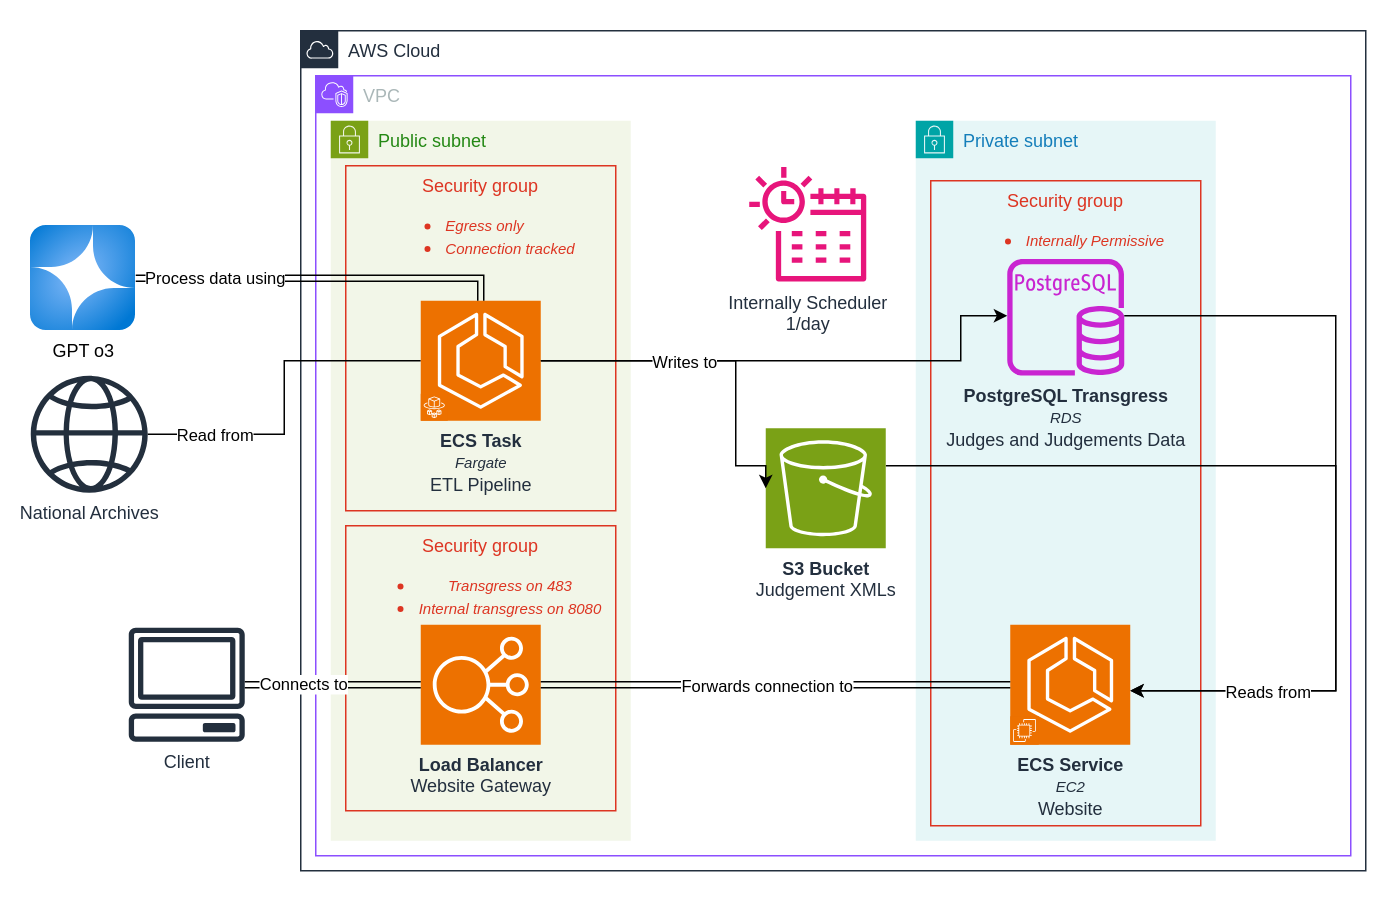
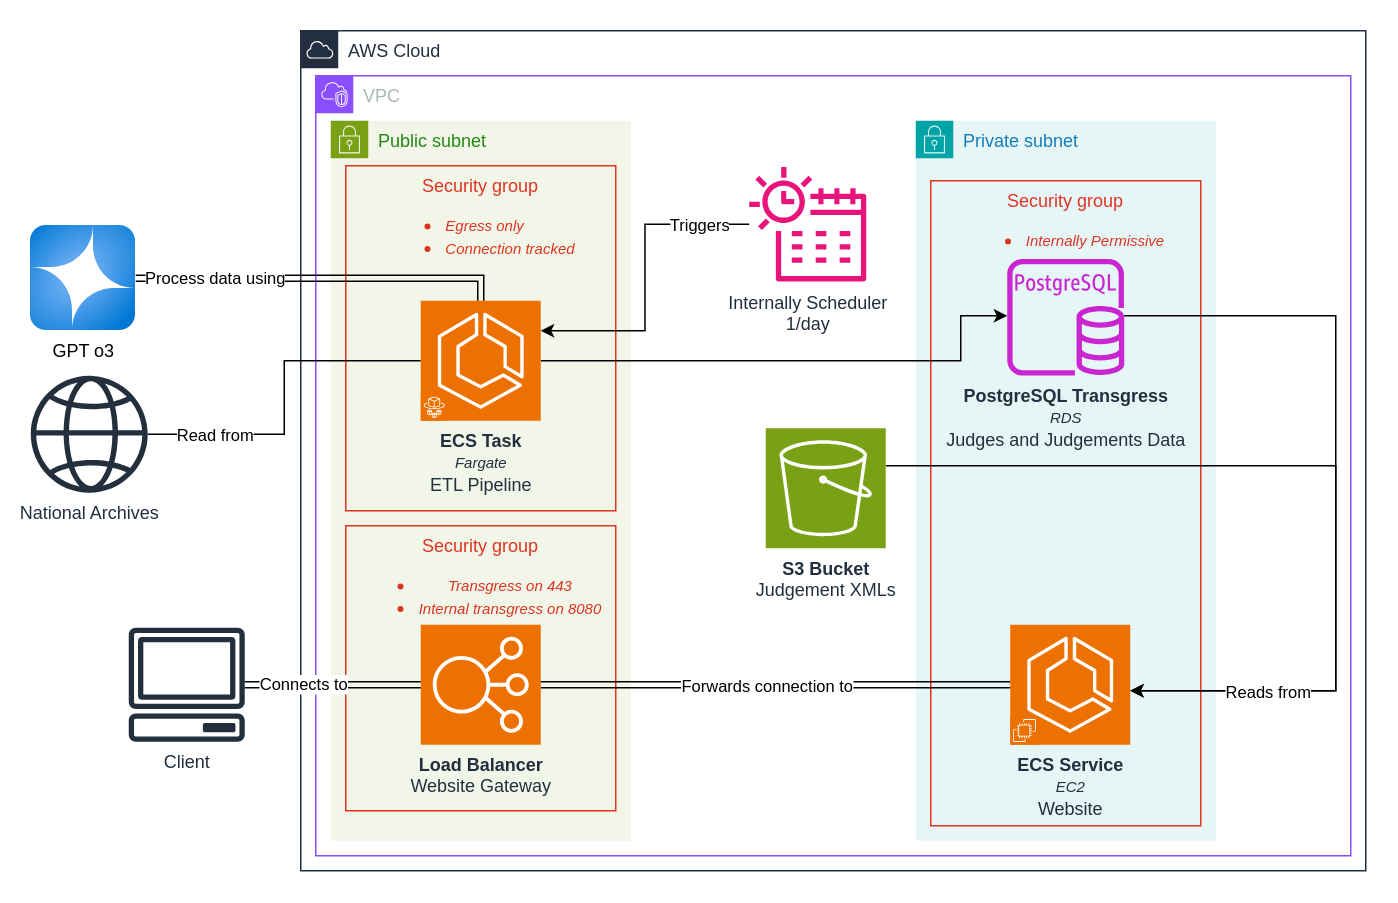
  <mxCell id="0" />
  <mxCell id="1" parent="0" />
  <mxCell id="2" value="Public subnet" style="points=[[0,0],[0.25,0],[0.5,0],[0.75,0],[1,0],[1,0.25],[1,0.5],[1,0.75],[1,1],[0.75,1],[0.5,1],[0.25,1],[0,1],[0,0.75],[0,0.5],[0,0.25]];outlineConnect=0;gradientColor=none;html=1;whiteSpace=wrap;fontSize=12;fontStyle=0;container=1;pointerEvents=0;collapsible=0;recursiveResize=0;shape=mxgraph.aws4.group;grIcon=mxgraph.aws4.group_security_group;grStroke=0;strokeColor=#7AA116;fillColor=#F2F6E8;verticalAlign=top;align=left;spacingLeft=30;fontColor=#248814;dashed=0;" parent="1" vertex="1"><mxGeometry x="220" y="80" width="200" height="480" as="geometry" /></mxCell>
  <mxCell id="3" value="Security group&lt;div&gt;&lt;ul&gt;&lt;li style=&quot;text-align: left;&quot;&gt;&lt;i&gt;&lt;font style=&quot;font-size: 10px;&quot;&gt;Egress only&lt;/font&gt;&lt;/i&gt;&lt;/li&gt;&lt;li&gt;&lt;i&gt;&lt;font style=&quot;font-size: 10px;&quot;&gt;Connection t&lt;/font&gt;&lt;/i&gt;&lt;i style=&quot;background-color: transparent; color: light-dark(rgb(221, 53, 34), rgb(255, 133, 117));&quot;&gt;&lt;font style=&quot;font-size: 10px;&quot;&gt;racked&lt;/font&gt;&lt;/i&gt;&lt;/li&gt;&lt;/ul&gt;&lt;/div&gt;" style="fillColor=none;strokeColor=#DD3522;verticalAlign=top;fontStyle=0;fontColor=#DD3522;whiteSpace=wrap;html=1;" parent="1" vertex="1"><mxGeometry x="230" y="110" width="180" height="230" as="geometry" /></mxCell>
  <mxCell id="4" value="Internally Scheduler&lt;div&gt;1/day&lt;/div&gt;" style="sketch=0;outlineConnect=0;fontColor=#232F3E;gradientColor=none;fillColor=#E7157B;strokeColor=none;dashed=0;verticalLabelPosition=bottom;verticalAlign=top;align=center;html=1;fontSize=12;fontStyle=0;aspect=fixed;pointerEvents=1;shape=mxgraph.aws4.eventbridge_scheduler;" parent="1" vertex="1"><mxGeometry x="499" y="110" width="78" height="78" as="geometry" /></mxCell>
  <mxCell id="5" value="National Archives" style="sketch=0;outlineConnect=0;fontColor=#232F3E;gradientColor=none;fillColor=#232F3D;strokeColor=none;dashed=0;verticalLabelPosition=bottom;verticalAlign=top;align=center;html=1;fontSize=12;fontStyle=0;aspect=fixed;pointerEvents=1;shape=mxgraph.aws4.globe;" parent="1" vertex="1"><mxGeometry x="20" y="250" width="78" height="78" as="geometry" /></mxCell>
  <mxCell id="6" value="Client" style="sketch=0;outlineConnect=0;fontColor=#232F3E;gradientColor=none;fillColor=#232F3D;strokeColor=none;dashed=0;verticalLabelPosition=bottom;verticalAlign=top;align=center;html=1;fontSize=12;fontStyle=0;aspect=fixed;pointerEvents=1;shape=mxgraph.aws4.client;" parent="1" vertex="1"><mxGeometry x="85" y="418" width="78" height="76" as="geometry" /></mxCell>
  <mxCell id="7" value="VPC" style="points=[[0,0],[0.25,0],[0.5,0],[0.75,0],[1,0],[1,0.25],[1,0.5],[1,0.75],[1,1],[0.75,1],[0.5,1],[0.25,1],[0,1],[0,0.75],[0,0.5],[0,0.25]];outlineConnect=0;gradientColor=none;html=1;whiteSpace=wrap;fontSize=12;fontStyle=0;container=1;pointerEvents=0;collapsible=0;recursiveResize=0;shape=mxgraph.aws4.group;grIcon=mxgraph.aws4.group_vpc2;strokeColor=#8C4FFF;fillColor=none;verticalAlign=top;align=left;spacingLeft=30;fontColor=#AAB7B8;dashed=0;" parent="1" vertex="1"><mxGeometry x="210" y="50" width="690" height="520" as="geometry" /></mxCell>
  <mxCell id="8" value="AWS Cloud" style="points=[[0,0],[0.25,0],[0.5,0],[0.75,0],[1,0],[1,0.25],[1,0.5],[1,0.75],[1,1],[0.75,1],[0.5,1],[0.25,1],[0,1],[0,0.75],[0,0.5],[0,0.25]];outlineConnect=0;gradientColor=none;html=1;whiteSpace=wrap;fontSize=12;fontStyle=0;container=0;pointerEvents=0;collapsible=0;recursiveResize=0;shape=mxgraph.aws4.group;grIcon=mxgraph.aws4.group_aws_cloud;strokeColor=#232F3E;fillColor=none;verticalAlign=top;align=left;spacingLeft=30;fontColor=#232F3E;dashed=0;" parent="1" vertex="1"><mxGeometry x="200" y="20" width="710" height="560" as="geometry" /></mxCell>
  <mxCell id="9" value="Private subnet" style="points=[[0,0],[0.25,0],[0.5,0],[0.75,0],[1,0],[1,0.25],[1,0.5],[1,0.75],[1,1],[0.75,1],[0.5,1],[0.25,1],[0,1],[0,0.75],[0,0.5],[0,0.25]];outlineConnect=0;gradientColor=none;html=1;whiteSpace=wrap;fontSize=12;fontStyle=0;container=0;pointerEvents=0;collapsible=0;recursiveResize=0;shape=mxgraph.aws4.group;grIcon=mxgraph.aws4.group_security_group;grStroke=0;strokeColor=#00A4A6;fillColor=#E6F6F7;verticalAlign=top;align=left;spacingLeft=30;fontColor=#147EBA;dashed=0;" parent="1" vertex="1"><mxGeometry x="610" y="80" width="200" height="480" as="geometry" /></mxCell>
  <mxCell id="10" value="Security group&lt;div&gt;&lt;ul&gt;&lt;li&gt;&lt;font style=&quot;font-size: 10px;&quot;&gt;&lt;i&gt;Internally Permissive&lt;/i&gt;&lt;/font&gt;&lt;/li&gt;&lt;/ul&gt;&lt;/div&gt;" style="fillColor=none;strokeColor=#DD3522;verticalAlign=top;fontStyle=0;fontColor=#DD3522;whiteSpace=wrap;html=1;" parent="1" vertex="1"><mxGeometry x="620" y="120" width="180" height="430" as="geometry" /></mxCell>
  <mxCell id="11" value="&lt;b&gt;PostgreSQL Transgress&lt;/b&gt;&lt;div&gt;&lt;font style=&quot;font-size: 10px;&quot;&gt;&lt;i&gt;RDS&lt;/i&gt;&lt;/font&gt;&lt;/div&gt;&lt;div&gt;Judges and Judgements Data&lt;/div&gt;" style="sketch=0;outlineConnect=0;fontColor=#232F3E;gradientColor=none;fillColor=#C925D1;strokeColor=none;dashed=0;verticalLabelPosition=bottom;verticalAlign=top;align=center;html=1;fontSize=12;fontStyle=0;aspect=fixed;pointerEvents=1;shape=mxgraph.aws4.rds_postgresql_instance;" parent="1" vertex="1"><mxGeometry x="671" y="172" width="78" height="78" as="geometry" /></mxCell>
  <mxCell id="12" style="edgeStyle=orthogonalEdgeStyle;rounded=0;orthogonalLoop=1;jettySize=auto;html=1;entryX=0;entryY=0.5;entryDx=0;entryDy=0;entryPerimeter=0;endArrow=none;" parent="1" source="5" target="15" edge="1"><mxGeometry relative="1" as="geometry" /></mxCell>
  <mxCell id="13" value="Read from" style="edgeLabel;html=1;align=center;verticalAlign=middle;resizable=0;points=[];" parent="12" vertex="1" connectable="0"><mxGeometry x="-0.453" relative="1" as="geometry"><mxPoint x="-19" as="offset" /></mxGeometry></mxCell>
  <mxCell id="14" style="edgeStyle=orthogonalEdgeStyle;rounded=0;orthogonalLoop=1;jettySize=auto;html=1;" parent="1" source="15" target="11" edge="1"><mxGeometry relative="1" as="geometry"><Array as="points"><mxPoint x="640" y="240" /><mxPoint x="640" y="210" /></Array></mxGeometry></mxCell>
  <mxCell id="15" value="&lt;b&gt;ECS Task&lt;/b&gt;&lt;div&gt;&lt;i&gt;&lt;font style=&quot;font-size: 10px;&quot;&gt;Fargate&lt;/font&gt;&lt;/i&gt;&lt;/div&gt;&lt;div&gt;ETL Pipeline&lt;/div&gt;" style="sketch=0;points=[[0,0,0],[0.25,0,0],[0.5,0,0],[0.75,0,0],[1,0,0],[0,1,0],[0.25,1,0],[0.5,1,0],[0.75,1,0],[1,1,0],[0,0.25,0],[0,0.5,0],[0,0.75,0],[1,0.25,0],[1,0.5,0],[1,0.75,0]];outlineConnect=0;fontColor=#232F3E;fillColor=#ED7100;strokeColor=#ffffff;dashed=0;verticalLabelPosition=bottom;verticalAlign=top;align=center;html=1;fontSize=12;fontStyle=0;aspect=fixed;shape=mxgraph.aws4.resourceIcon;resIcon=mxgraph.aws4.ecs;" parent="1" vertex="1"><mxGeometry x="280" y="200" width="80" height="80" as="geometry" /></mxCell>
  <mxCell id="16" value="" style="sketch=0;points=[[0,0,0],[0.25,0,0],[0.5,0,0],[0.75,0,0],[1,0,0],[0,1,0],[0.25,1,0],[0.5,1,0],[0.75,1,0],[1,1,0],[0,0.25,0],[0,0.5,0],[0,0.75,0],[1,0.25,0],[1,0.5,0],[1,0.75,0]];outlineConnect=0;fontColor=#232F3E;fillColor=#ED7100;strokeColor=#ffffff;dashed=0;verticalLabelPosition=bottom;verticalAlign=top;align=center;html=1;fontSize=12;fontStyle=0;aspect=fixed;shape=mxgraph.aws4.resourceIcon;resIcon=mxgraph.aws4.fargate;" parent="1" vertex="1"><mxGeometry x="280" y="262" width="18" height="18" as="geometry" /></mxCell>
- <mxCell id="17" value="Security group&lt;div&gt;&lt;ul&gt;&lt;li&gt;&lt;span style=&quot;background-color: transparent; color: light-dark(rgb(221, 53, 34), rgb(255, 133, 117));&quot;&gt;&lt;font style=&quot;font-size: 10px;&quot;&gt;&lt;i&gt;Transgress on 483&lt;/i&gt;&lt;/font&gt;&lt;/span&gt;&lt;/li&gt;&lt;li&gt;&lt;span style=&quot;background-color: transparent; color: light-dark(rgb(221, 53, 34), rgb(255, 133, 117));&quot;&gt;&lt;font style=&quot;font-size: 10px;&quot;&gt;&lt;i&gt;Internal transgress on 8080&lt;/i&gt;&lt;/font&gt;&lt;/span&gt;&lt;/li&gt;&lt;/ul&gt;&lt;/div&gt;" style="fillColor=none;strokeColor=#DD3522;verticalAlign=top;fontStyle=0;fontColor=#DD3522;whiteSpace=wrap;html=1;" parent="1" vertex="1"><mxGeometry x="230" y="350" width="180" height="190" as="geometry" /></mxCell>
+ <mxCell id="17" value="Security group&lt;div&gt;&lt;ul&gt;&lt;li&gt;&lt;span style=&quot;background-color: transparent; color: light-dark(rgb(221, 53, 34), rgb(255, 133, 117));&quot;&gt;&lt;font style=&quot;font-size: 10px;&quot;&gt;&lt;i&gt;Transgress on 443&lt;/i&gt;&lt;/font&gt;&lt;/span&gt;&lt;/li&gt;&lt;li&gt;&lt;span style=&quot;background-color: transparent; color: light-dark(rgb(221, 53, 34), rgb(255, 133, 117));&quot;&gt;&lt;font style=&quot;font-size: 10px;&quot;&gt;&lt;i&gt;Internal transgress on 8080&lt;/i&gt;&lt;/font&gt;&lt;/span&gt;&lt;/li&gt;&lt;/ul&gt;&lt;/div&gt;" style="fillColor=none;strokeColor=#DD3522;verticalAlign=top;fontStyle=0;fontColor=#DD3522;whiteSpace=wrap;html=1;" parent="1" vertex="1"><mxGeometry x="230" y="350" width="180" height="190" as="geometry" /></mxCell>
  <mxCell id="18" value="&lt;b&gt;Load Balancer&lt;/b&gt;&lt;div&gt;Website Gateway&lt;/div&gt;" style="sketch=0;points=[[0,0,0],[0.25,0,0],[0.5,0,0],[0.75,0,0],[1,0,0],[0,1,0],[0.25,1,0],[0.5,1,0],[0.75,1,0],[1,1,0],[0,0.25,0],[0,0.5,0],[0,0.75,0],[1,0.25,0],[1,0.5,0],[1,0.75,0]];outlineConnect=0;fontColor=#232F3E;fillColor=#ED7100;strokeColor=#ffffff;dashed=0;verticalLabelPosition=bottom;verticalAlign=top;align=center;html=1;fontSize=12;fontStyle=0;aspect=fixed;shape=mxgraph.aws4.resourceIcon;resIcon=mxgraph.aws4.elastic_load_balancing;" parent="1" vertex="1"><mxGeometry x="280" y="416" width="80" height="80" as="geometry" /></mxCell>
  <mxCell id="19" style="edgeStyle=orthogonalEdgeStyle;rounded=0;orthogonalLoop=1;jettySize=auto;html=1;" parent="1" source="20" target="21" edge="1"><mxGeometry relative="1" as="geometry"><Array as="points"><mxPoint x="890" y="310" /><mxPoint x="890" y="460" /></Array></mxGeometry></mxCell>
  <mxCell id="20" value="&lt;b&gt;S3 Bucket&lt;/b&gt;&lt;div&gt;Judgement XMLs&lt;/div&gt;" style="sketch=0;points=[[0,0,0],[0.25,0,0],[0.5,0,0],[0.75,0,0],[1,0,0],[0,1,0],[0.25,1,0],[0.5,1,0],[0.75,1,0],[1,1,0],[0,0.25,0],[0,0.5,0],[0,0.75,0],[1,0.25,0],[1,0.5,0],[1,0.75,0]];outlineConnect=0;fontColor=#232F3E;fillColor=#7AA116;strokeColor=#ffffff;dashed=0;verticalLabelPosition=bottom;verticalAlign=top;align=center;html=1;fontSize=12;fontStyle=0;aspect=fixed;shape=mxgraph.aws4.resourceIcon;resIcon=mxgraph.aws4.s3;" parent="1" vertex="1"><mxGeometry x="510" y="285" width="80" height="80" as="geometry" /></mxCell>
  <mxCell id="21" value="&lt;b&gt;ECS Service&lt;/b&gt;&lt;div&gt;&lt;i&gt;&lt;font style=&quot;font-size: 10px;&quot;&gt;EC2&lt;/font&gt;&lt;/i&gt;&lt;/div&gt;&lt;div&gt;Website&lt;/div&gt;" style="sketch=0;points=[[0,0,0],[0.25,0,0],[0.5,0,0],[0.75,0,0],[1,0,0],[0,1,0],[0.25,1,0],[0.5,1,0],[0.75,1,0],[1,1,0],[0,0.25,0],[0,0.5,0],[0,0.75,0],[1,0.25,0],[1,0.5,0],[1,0.75,0]];outlineConnect=0;fontColor=#232F3E;fillColor=#ED7100;strokeColor=#ffffff;dashed=0;verticalLabelPosition=bottom;verticalAlign=top;align=center;html=1;fontSize=12;fontStyle=0;aspect=fixed;shape=mxgraph.aws4.resourceIcon;resIcon=mxgraph.aws4.ecs;" parent="1" vertex="1"><mxGeometry x="673" y="416" width="80" height="80" as="geometry" /></mxCell>
  <mxCell id="22" value="" style="sketch=0;points=[[0,0,0],[0.25,0,0],[0.5,0,0],[0.75,0,0],[1,0,0],[0,1,0],[0.25,1,0],[0.5,1,0],[0.75,1,0],[1,1,0],[0,0.25,0],[0,0.5,0],[0,0.75,0],[1,0.25,0],[1,0.5,0],[1,0.75,0]];outlineConnect=0;fontColor=#232F3E;fillColor=#ED7100;strokeColor=#ffffff;dashed=0;verticalLabelPosition=bottom;verticalAlign=top;align=center;html=1;fontSize=12;fontStyle=0;aspect=fixed;shape=mxgraph.aws4.resourceIcon;resIcon=mxgraph.aws4.ec2;" parent="1" vertex="1"><mxGeometry x="673" y="477" width="19" height="19" as="geometry" /></mxCell>
  <mxCell id="23" style="edgeStyle=orthogonalEdgeStyle;rounded=0;orthogonalLoop=1;jettySize=auto;html=1;" parent="1" source="11" target="21" edge="1"><mxGeometry relative="1" as="geometry"><Array as="points"><mxPoint x="890" y="210" /><mxPoint x="890" y="460" /></Array></mxGeometry></mxCell>
  <mxCell id="24" value="Reads from" style="edgeLabel;html=1;align=center;verticalAlign=middle;resizable=0;points=[];" parent="23" vertex="1" connectable="0"><mxGeometry x="0.685" y="-3" relative="1" as="geometry"><mxPoint x="8" y="3" as="offset" /></mxGeometry></mxCell>
  <mxCell id="25" value="" style="shape=link;html=1;rounded=0;entryX=0;entryY=0.5;entryDx=0;entryDy=0;entryPerimeter=0;" parent="1" source="6" target="18" edge="1"><mxGeometry width="100" relative="1" as="geometry"><mxPoint x="360" y="420" as="sourcePoint" /><mxPoint x="460" y="420" as="targetPoint" /><Array as="points" /></mxGeometry></mxCell>
  <mxCell id="26" value="Connects to" style="edgeLabel;html=1;align=center;verticalAlign=middle;resizable=0;points=[];" parent="25" vertex="1" connectable="0"><mxGeometry x="-0.333" y="1" relative="1" as="geometry"><mxPoint as="offset" /></mxGeometry></mxCell>
  <mxCell id="27" value="" style="shape=link;html=1;rounded=0;exitX=1;exitY=0.5;exitDx=0;exitDy=0;exitPerimeter=0;entryX=0;entryY=0.5;entryDx=0;entryDy=0;entryPerimeter=0;" parent="1" source="18" target="21" edge="1"><mxGeometry width="100" relative="1" as="geometry"><mxPoint x="419" y="455.5" as="sourcePoint" /><mxPoint x="781" y="455.5" as="targetPoint" /></mxGeometry></mxCell>
  <mxCell id="28" value="Forwards connection to" style="edgeLabel;html=1;align=center;verticalAlign=middle;resizable=0;points=[];" parent="27" vertex="1" connectable="0"><mxGeometry x="-0.278" y="6" relative="1" as="geometry"><mxPoint x="37" y="6" as="offset" /></mxGeometry></mxCell>
  <mxCell id="29" value="GPT o3" style="image;aspect=fixed;html=1;points=[];align=center;fontSize=12;image=img/lib/azure2/ai_machine_learning/Azure_OpenAI.svg;" parent="1" vertex="1"><mxGeometry x="20" y="150" width="70" height="70" as="geometry" /></mxCell>
  <mxCell id="30" value="" style="shape=link;html=1;rounded=0;exitX=0.5;exitY=0;exitDx=0;exitDy=0;exitPerimeter=0;" parent="1" source="15" target="29" edge="1"><mxGeometry width="100" relative="1" as="geometry"><mxPoint x="475" y="220" as="sourcePoint" /><mxPoint x="453" y="10" as="targetPoint" /><Array as="points"><mxPoint x="320" y="185" /></Array></mxGeometry></mxCell>
  <mxCell id="31" value="Process data using" style="edgeLabel;html=1;align=center;verticalAlign=middle;resizable=0;points=[];" parent="30" vertex="1" connectable="0"><mxGeometry x="0.719" y="-1" relative="1" as="geometry"><mxPoint x="18" as="offset" /></mxGeometry></mxCell>
- <mxCell id="32" style="edgeStyle=orthogonalEdgeStyle;rounded=0;orthogonalLoop=1;jettySize=auto;html=1;entryX=0;entryY=0.5;entryDx=0;entryDy=0;entryPerimeter=0;" parent="1" source="15" target="20" edge="1"><mxGeometry relative="1" as="geometry"><Array as="points"><mxPoint x="490" y="240" /><mxPoint x="490" y="310" /></Array></mxGeometry></mxCell>
- <mxCell id="33" value="Writes to" style="edgeLabel;html=1;align=center;verticalAlign=middle;resizable=0;points=[];" parent="32" vertex="1" connectable="0"><mxGeometry x="-0.337" y="2" relative="1" as="geometry"><mxPoint x="17" y="2" as="offset" /></mxGeometry></mxCell>
+ <mxCell id="34" style="edgeStyle=orthogonalEdgeStyle;rounded=0;orthogonalLoop=1;jettySize=auto;html=1;entryX=1;entryY=0.25;entryDx=0;entryDy=0;entryPerimeter=0;" edge="1" parent="1" source="4" target="15"><mxGeometry relative="1" as="geometry" /></mxCell>
+ <mxCell id="35" value="Triggers" style="edgeLabel;html=1;align=center;verticalAlign=middle;resizable=0;points=[];" vertex="1" connectable="0" parent="34"><mxGeometry x="-0.676" relative="1" as="geometry"><mxPoint as="offset" /></mxGeometry></mxCell>
